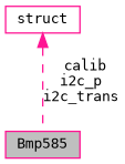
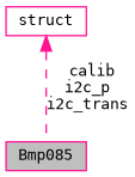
  digraph {
    fontname="DejaVu Sans Mono"
    node [color=deeppink fontname="DejaVu Sans Mono" fontsize=10 shape=record style=filled]
-   n1 [fillcolor=grey75 fontcolor=black height=0.2 label=Bmp585 width=0.4]
+   n1 [fillcolor=grey75 fontcolor=black height=0.2 label=Bmp085 width=0.4]
    n2 [fillcolor=white height=0.2 label=struct width=0.4]
    n2 -> n1 [color=deeppink dir=back fontname="DejaVu Sans Mono" fontsize=10 label=" calib\ni2c_p\ni2c_trans" labelfontname=FreeSans labelfontsize=10 style=dashed]
  }
